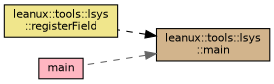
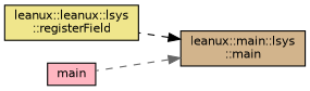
  digraph {
    rankdir=RL
    node [color=black fontname=Helvetica fontsize=10 shape=record style=filled]
    edge [dir=back fontname=Helvetica fontsize=10 labelfontname=Helvetica labelfontsize=10 style=dashed]
-   n1 [fillcolor=khaki fontcolor=black height=0.2 label="leanux::tools::lsys\l::registerField" width=0.4]
-   n2 [fillcolor=tan height=0.2 label="leanux::tools::lsys\l::main" width=0.4]
+   n1 [fillcolor=khaki fontcolor=black height=0.2 label="leanux::leanux::lsys\l::registerField" width=0.4]
+   n2 [fillcolor=tan height=0.2 label="leanux::main::lsys\l::main" width=0.4]
    n3 [fillcolor=lightpink height=0.2 label=main width=0.4]
    n2 -> n1 [color=black]
    n2 -> n3 [color=gray40]
  }
